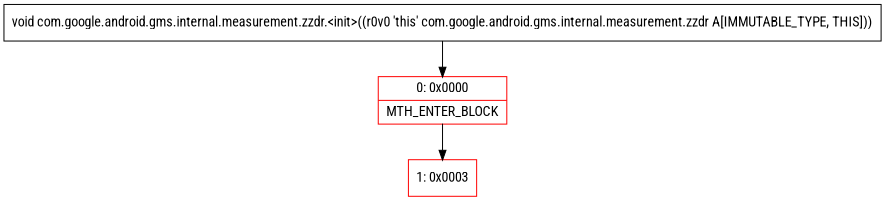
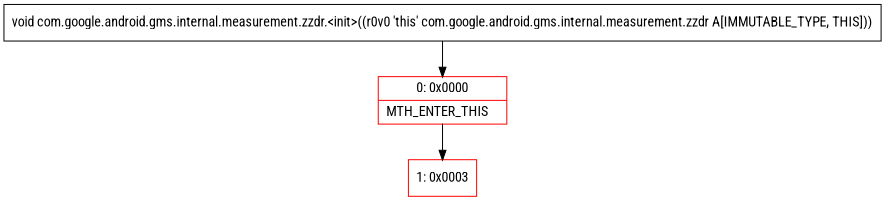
  digraph {
    fontname="Roboto Condensed"
    node [color=red shape=record fontname="Roboto Condensed"]
    edge [fontname="Roboto Condensed"]
-   n1 [label="{0\:\ 0x0000|MTH_ENTER_BLOCK\l}"]
+   n1 [label="{0\:\ 0x0000|MTH_ENTER_THIS\l}"]
    n2 [label="{1\:\ 0x0003}"]
    n3 [label="{void com.google.android.gms.internal.measurement.zzdr.\<init\>((r0v0 'this' com.google.android.gms.internal.measurement.zzdr A[IMMUTABLE_TYPE, THIS])) }" color=""]
    subgraph cluster_1 {
      label="R(0)"
    }
    n1 -> n2
    n3 -> n1
  }
